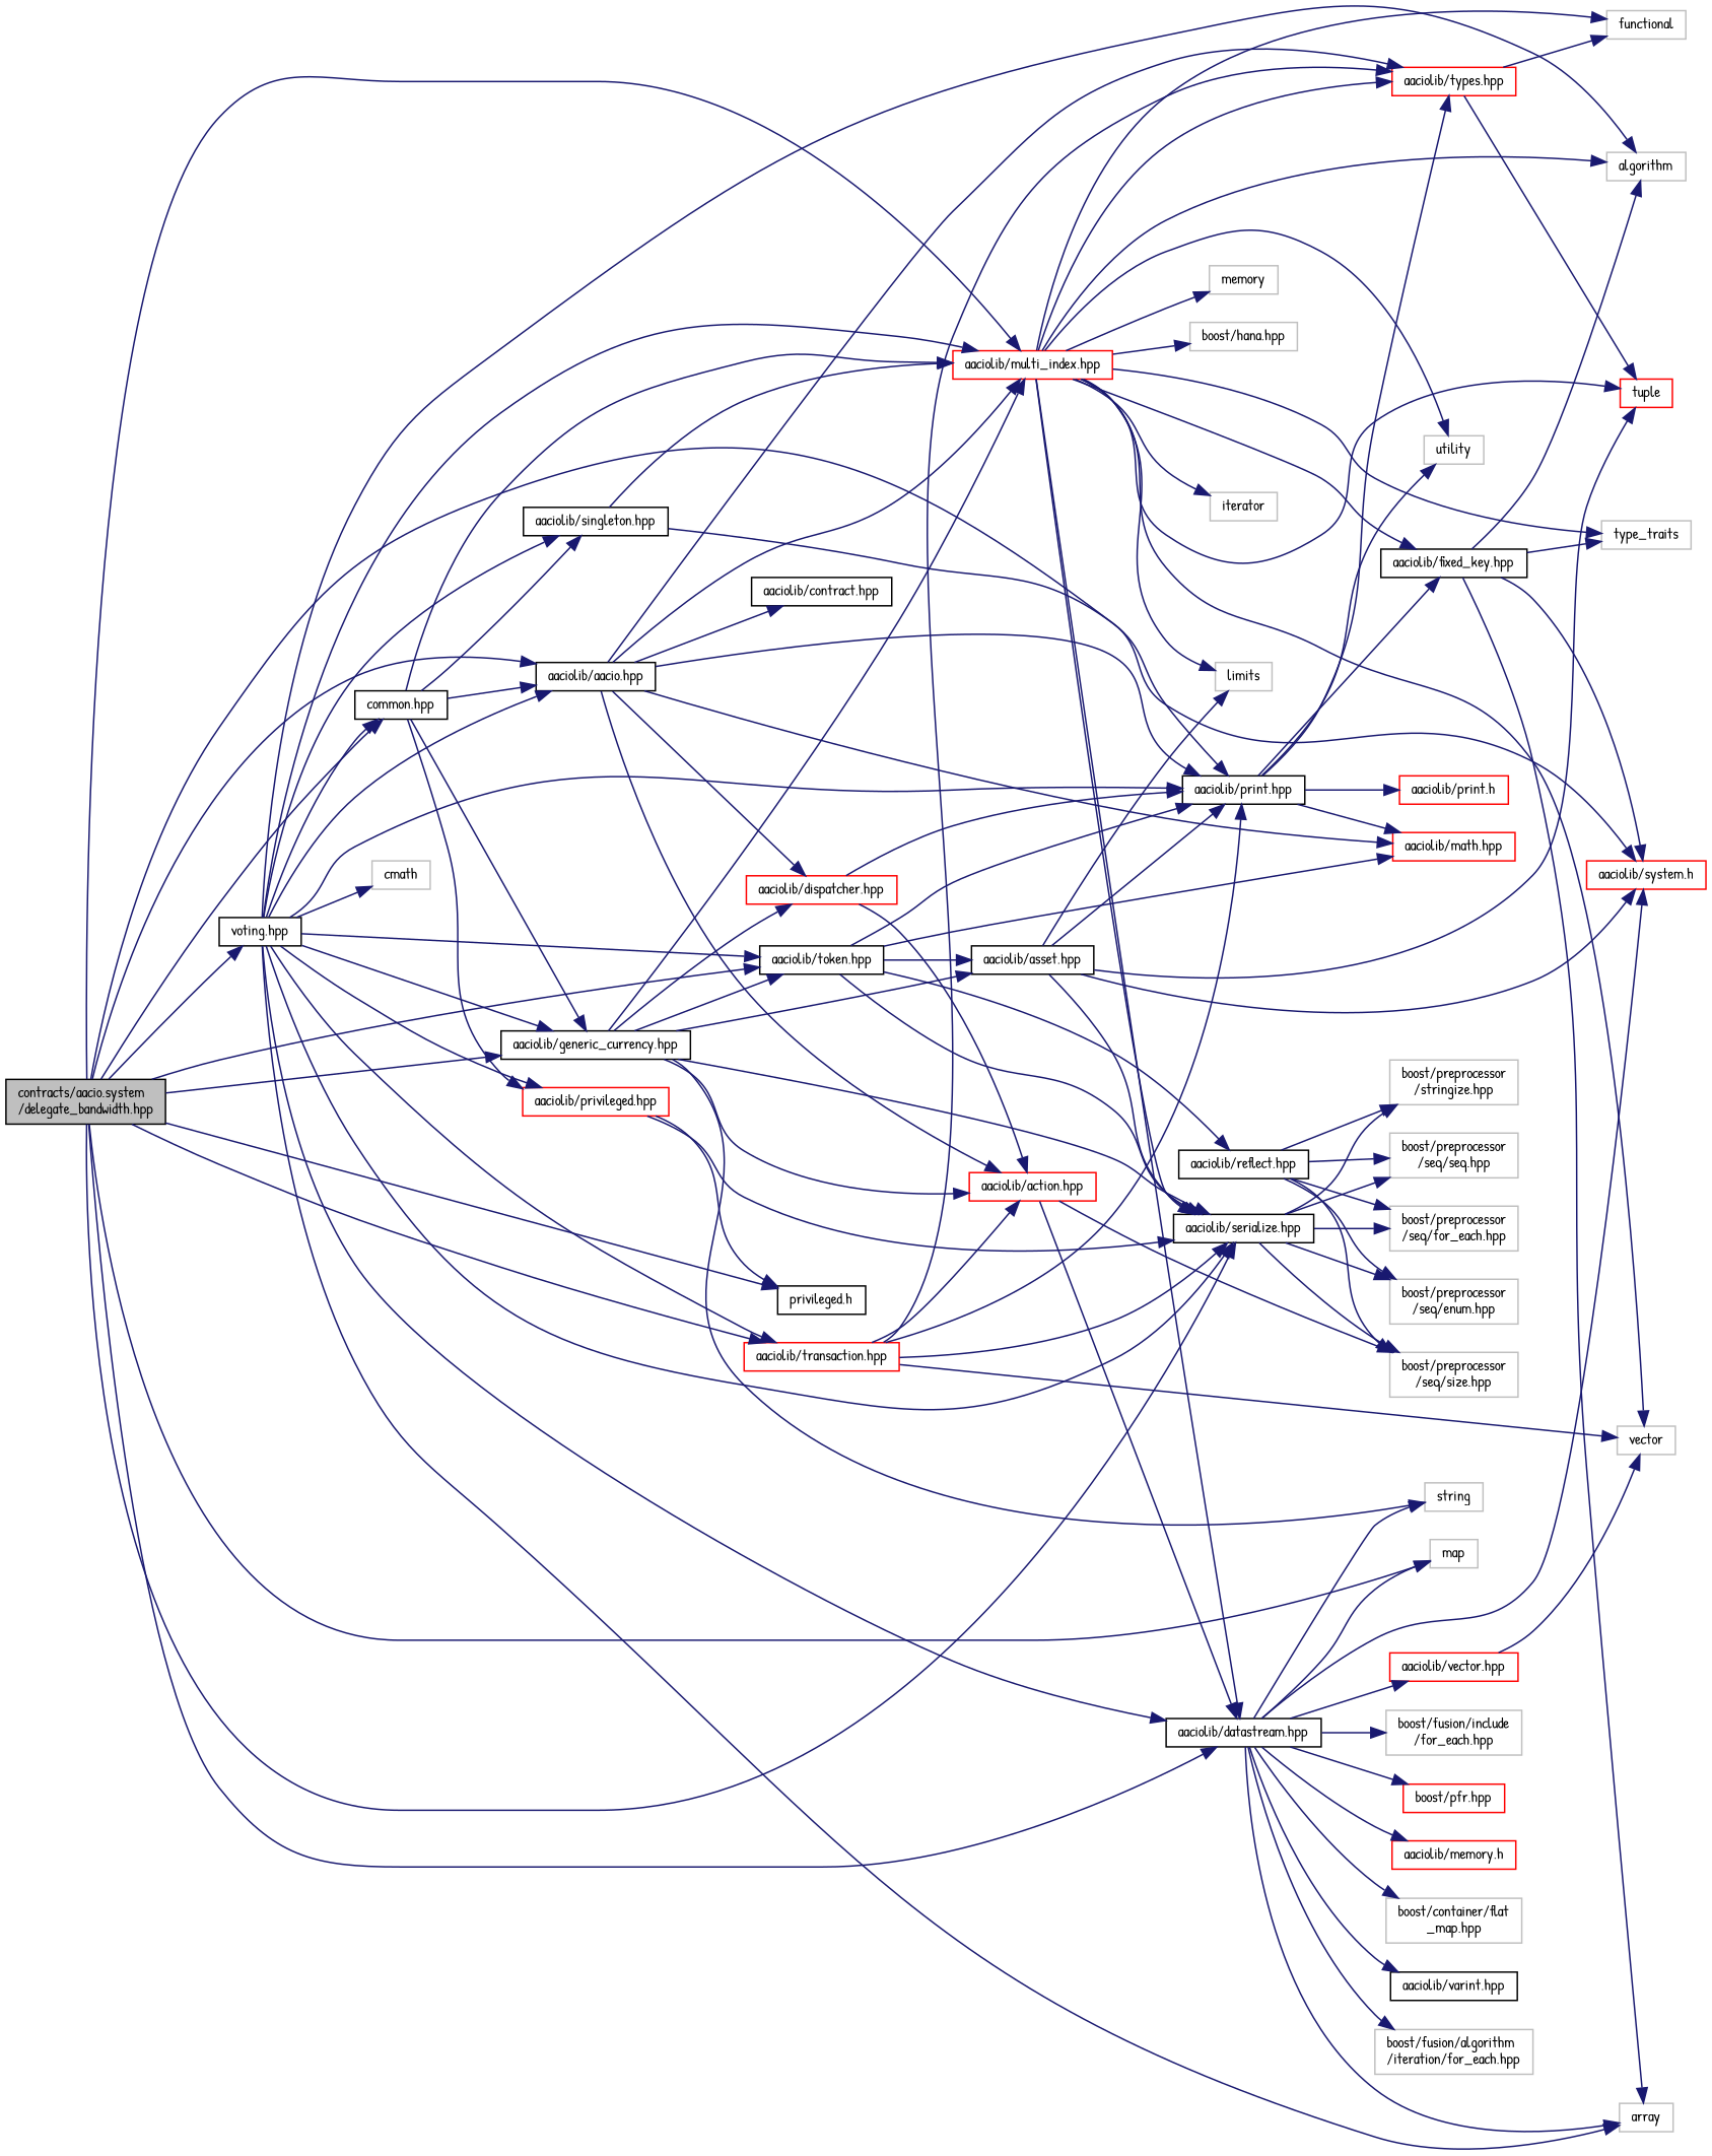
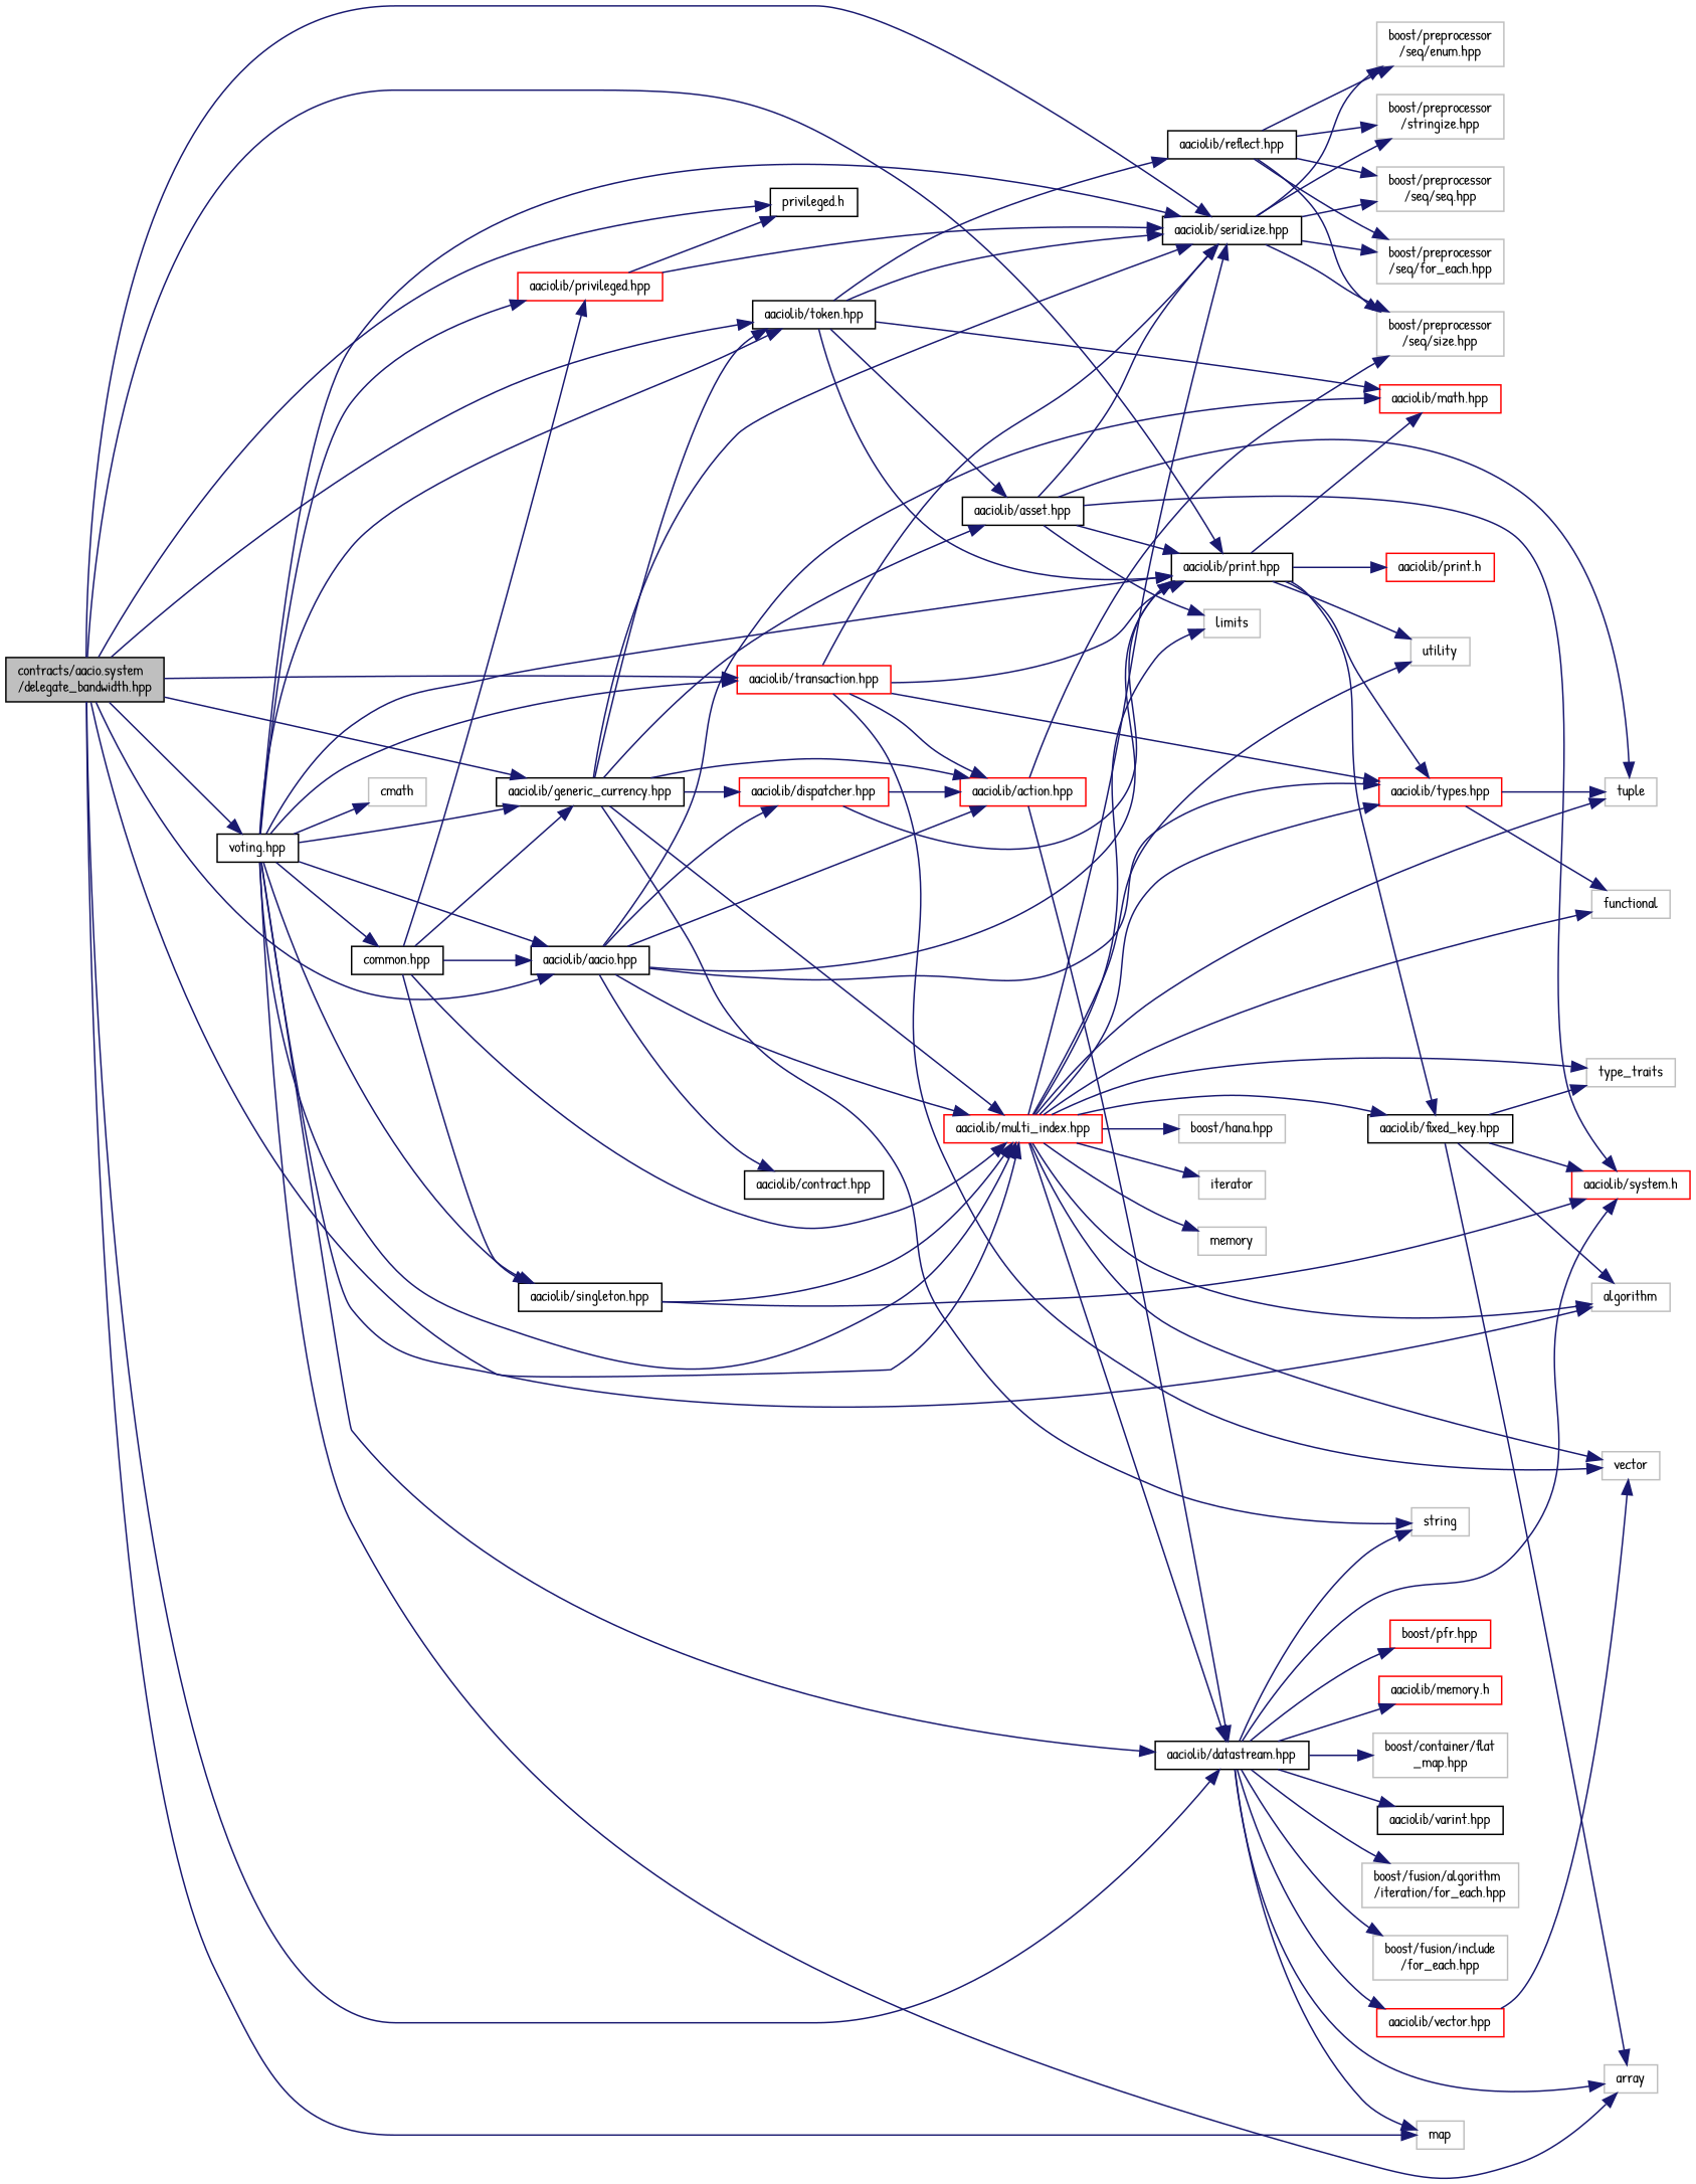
  digraph {
    fontname="Patrick Hand"
    rankdir=LR
    node [color=grey75 fillcolor=white fontname="Patrick Hand" fontsize=10 shape=record style=filled]
    edge [color=midnightblue fontname="Patrick Hand" fontsize=10 labelfontname=Helvetica labelfontsize=10 style=solid]
    n1 [color=black fillcolor=grey75 fontcolor=black height=0.2 label="contracts/aacio.system\l/delegate_bandwidth.hpp" width=0.4]
    n2 [color=black height=0.2 label="common.hpp" width=0.4]
    n3 [color=black height=0.2 label="aaciolib/aacio.hpp" width=0.4]
    n4 [color=black height=0.2 label="aaciolib/datastream.hpp" width=0.4]
    n5 [height=0.2 label=map width=0.4]
    n6 [color=black height=0.2 label="aaciolib/serialize.hpp" width=0.4]
    n7 [color=black height=0.2 label="aaciolib/print.hpp" width=0.4]
    n8 [color=red height=0.2 label="aaciolib/multi_index.hpp" width=0.4]
    n9 [color=black height=0.2 label="aaciolib/generic_currency.hpp" width=0.4]
    n10 [color=black height=0.2 label="aaciolib/token.hpp" width=0.4]
    n11 [color=black height=0.2 label="privileged.h" width=0.4]
    n12 [color=black height=0.2 label="voting.hpp" width=0.4]
    n13 [color=red height=0.2 label="aaciolib/transaction.hpp" width=0.4]
    n14 [color=red height=0.2 label="aaciolib/privileged.hpp" width=0.4]
    n15 [color=black height=0.2 label="aaciolib/singleton.hpp" width=0.4]
    n16 [color=red height=0.2 label="aaciolib/types.hpp" width=0.4]
    n17 [color=red height=0.2 label="aaciolib/action.hpp" width=0.4]
    n18 [color=red height=0.2 label="aaciolib/math.hpp" width=0.4]
    n19 [color=red height=0.2 label="aaciolib/dispatcher.hpp" width=0.4]
    n20 [color=black height=0.2 label="aaciolib/contract.hpp" width=0.4]
    n21 [color=red height=0.2 label="aaciolib/system.h" width=0.4]
    n22 [color=red height=0.2 label="aaciolib/memory.h" width=0.4]
    n23 [color=red height=0.2 label="aaciolib/vector.hpp" width=0.4]
    n24 [height=0.2 label="boost/container/flat\l_map.hpp" width=0.4]
    n25 [color=black height=0.2 label="aaciolib/varint.hpp" width=0.4]
    n26 [height=0.2 label=array width=0.4]
    n27 [height=0.2 label=string width=0.4]
    n28 [height=0.2 label="boost/fusion/algorithm\l/iteration/for_each.hpp" width=0.4]
    n29 [height=0.2 label="boost/fusion/include\l/for_each.hpp" width=0.4]
    n30 [color=red height=0.2 label="boost/pfr.hpp" width=0.4]
    n31 [height=0.2 label="boost/preprocessor\l/seq/for_each.hpp" width=0.4]
    n32 [height=0.2 label="boost/preprocessor\l/seq/enum.hpp" width=0.4]
    n33 [height=0.2 label="boost/preprocessor\l/seq/size.hpp" width=0.4]
    n34 [height=0.2 label="boost/preprocessor\l/seq/seq.hpp" width=0.4]
    n35 [height=0.2 label="boost/preprocessor\l/stringize.hpp" width=0.4]
    n36 [color=red height=0.2 label="aaciolib/print.h" width=0.4]
    n37 [color=black height=0.2 label="aaciolib/fixed_key.hpp" width=0.4]
    n38 [height=0.2 label=utility width=0.4]
    n39 [height=0.2 label=functional width=0.4]
-   n40 [color=red height=0.2 label=tuple width=0.4]
+   n40 [height=0.2 label=tuple width=0.4]
    n41 [height=0.2 label=vector width=0.4]
    n42 [height=0.2 label=algorithm width=0.4]
    n43 [height=0.2 label=type_traits width=0.4]
    n44 [height=0.2 label="boost/hana.hpp" width=0.4]
    n45 [height=0.2 label=iterator width=0.4]
    n46 [height=0.2 label=limits width=0.4]
    n47 [height=0.2 label=memory width=0.4]
    n48 [color=black height=0.2 label="aaciolib/asset.hpp" width=0.4]
    n49 [color=black height=0.2 label="aaciolib/reflect.hpp" width=0.4]
    n50 [height=0.2 label=cmath width=0.4]
-   n1 -> n2
    n1 -> n3
    n1 -> n4
    n1 -> n5
    n1 -> n6
    n1 -> n7
    n1 -> n8
    n1 -> n9
    n1 -> n10
    n1 -> n11
    n1 -> n12
    n1 -> n13
    n2 -> n3
    n2 -> n8
    n2 -> n9
    n2 -> n14
    n2 -> n15
    n3 -> n7
    n3 -> n8
    n3 -> n16
    n3 -> n17
    n3 -> n18
    n3 -> n19
    n3 -> n20
    n4 -> n5
    n4 -> n21
    n4 -> n22
    n4 -> n23
    n4 -> n24
    n4 -> n25
    n4 -> n26
    n4 -> n27
    n4 -> n28
    n4 -> n29
    n4 -> n30
    n6 -> n31
    n6 -> n32
    n6 -> n33
    n6 -> n34
    n6 -> n35
    n7 -> n16
    n7 -> n18
    n7 -> n36
    n7 -> n37
    n7 -> n38
    n8 -> n4
    n8 -> n6
    n8 -> n16
    n8 -> n37
    n8 -> n38
    n8 -> n39
    n8 -> n40
    n8 -> n41
    n8 -> n42
    n8 -> n43
    n8 -> n44
    n8 -> n45
    n8 -> n46
    n8 -> n47
    n9 -> n6
    n9 -> n8
    n9 -> n10
    n9 -> n17
    n9 -> n19
    n9 -> n27
    n9 -> n48
    n10 -> n6
    n10 -> n7
    n10 -> n18
    n10 -> n48
    n10 -> n49
    n12 -> n2
    n12 -> n3
    n12 -> n4
    n12 -> n6
    n12 -> n7
    n12 -> n8
    n12 -> n9
    n12 -> n10
    n12 -> n13
    n12 -> n14
    n12 -> n15
    n12 -> n26
    n12 -> n42
    n12 -> n50
    n13 -> n6
    n13 -> n7
    n13 -> n16
    n13 -> n17
    n13 -> n41
    n14 -> n6
    n14 -> n11
    n15 -> n8
    n15 -> n21
    n16 -> n39
    n16 -> n40
    n17 -> n4
    n17 -> n33
    n19 -> n7
    n19 -> n17
    n23 -> n41
    n37 -> n21
    n37 -> n26
    n37 -> n42
    n37 -> n43
    n48 -> n6
    n48 -> n7
    n48 -> n21
    n48 -> n40
    n48 -> n46
    n49 -> n31
    n49 -> n32
    n49 -> n33
    n49 -> n34
    n49 -> n35
  }
